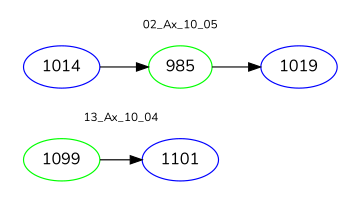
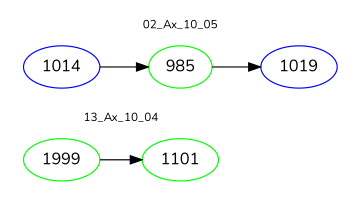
  digraph {
    fontname=Nunito
    rankdir=LR
    node [color=blue fontname=Nunito]
    edge [color=black fontname=Nunito]
-   n1 [color=green label=1099]
-   n2 [label=1101]
+   n1 [color=green label=1999]
+   n2 [color=green label=1101]
    n3 [label=1014]
    n4 [color=green label=985]
    n5 [label=1019]
    subgraph cluster_1 {
      color=white
      fontsize=10
      label="13_Ax_10_04"
      n1
      n2
    }
    subgraph cluster_2 {
      color=white
      fontsize=10
      label="02_Ax_10_05"
      n3
      n4
      n5
    }
    n1 -> n2
    n3 -> n4
    n4 -> n5
  }
